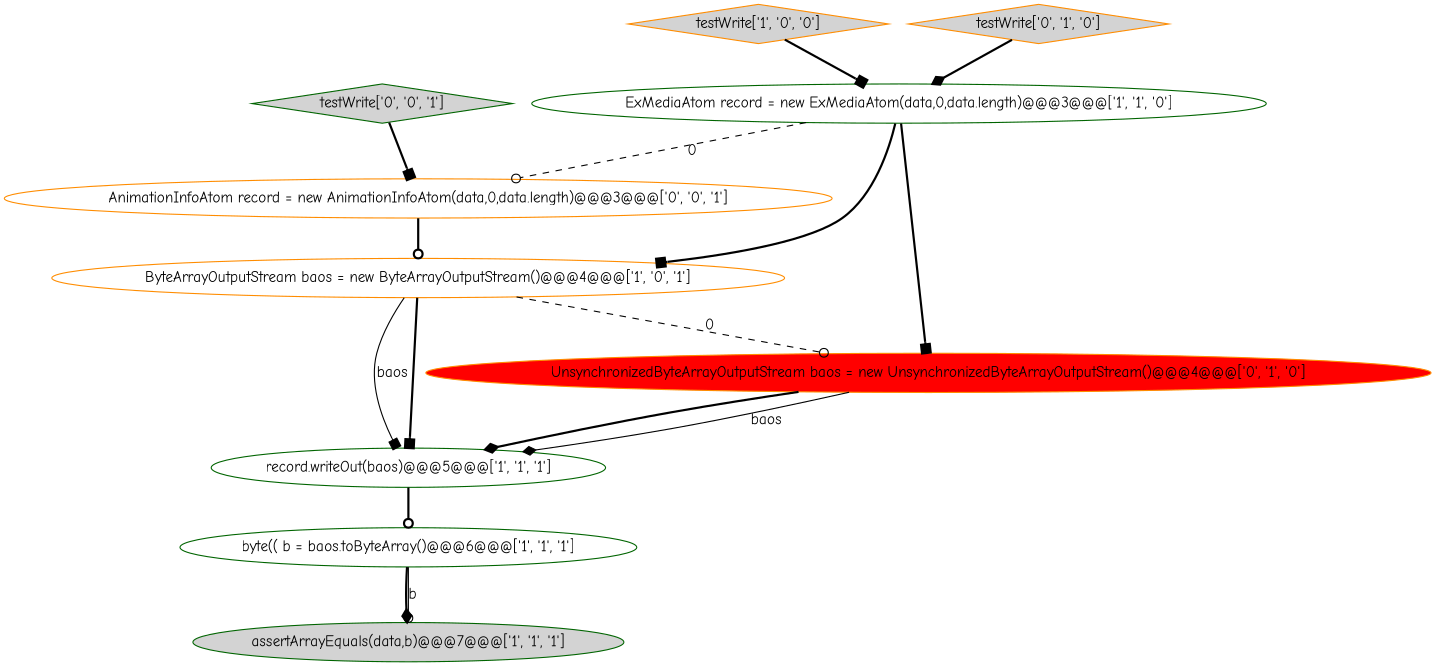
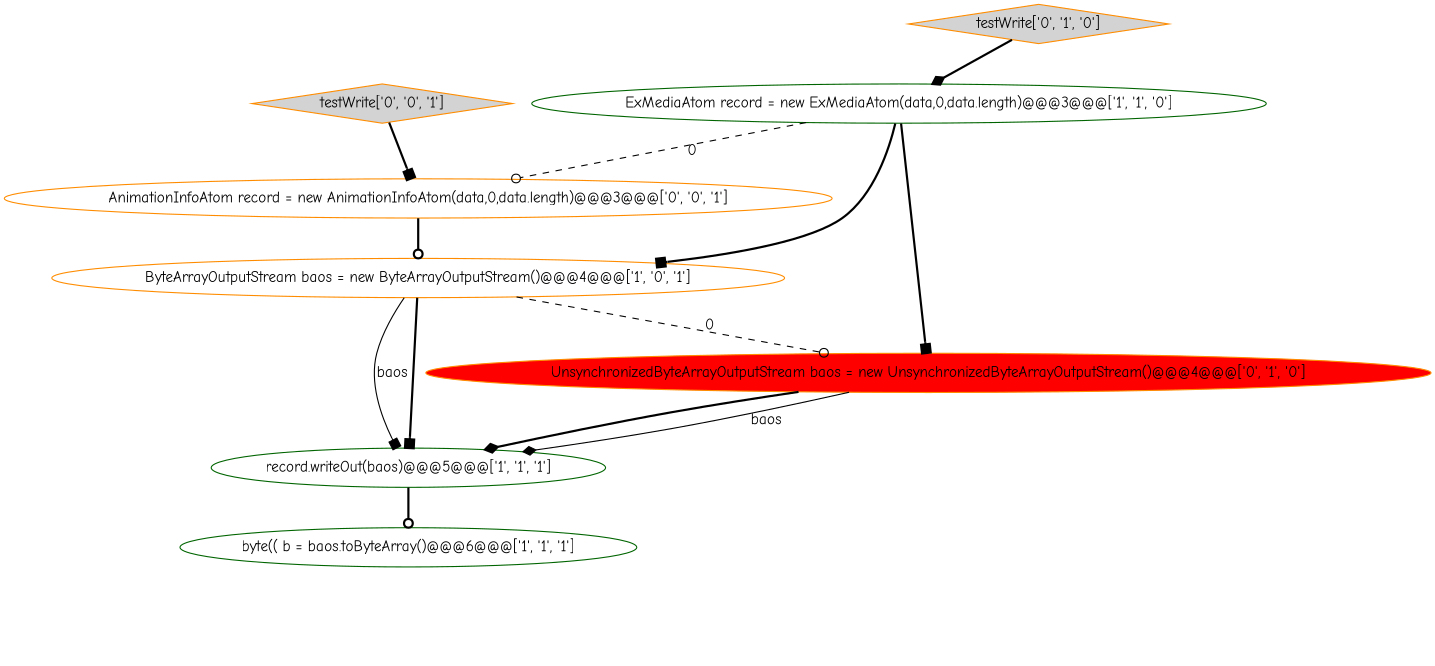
  digraph {
    fontname="Comic Neue"
    node [color=darkorange fillcolor=white fontname="Comic Neue" shape=ellipse style=filled]
    edge [arrowhead=box fontname="Comic Neue" style=bold]
-   n1 [fillcolor=lightgray label="testWrite['1', '0', '0']" shape=diamond]
    n2 [color=darkgreen label="ExMediaAtom record = new ExMediaAtom(data,0,data.length)@@@3@@@['1', '1', '0']"]
    n3 [label="AnimationInfoAtom record = new AnimationInfoAtom(data,0,data.length)@@@3@@@['0', '0', '1']"]
    n4 [label="ByteArrayOutputStream baos = new ByteArrayOutputStream()@@@4@@@['1', '0', '1']"]
    n5 [fillcolor=red label="UnsynchronizedByteArrayOutputStream baos = new UnsynchronizedByteArrayOutputStream()@@@4@@@['0', '1', '0']"]
    n6 [color=darkgreen label="record.writeOut(baos)@@@5@@@['1', '1', '1']"]
    n7 [color=darkgreen label="byte(( b = baos.toByteArray()@@@6@@@['1', '1', '1']"]
-   n8 [color=darkgreen fillcolor=lightgray label="assertArrayEquals(data,b)@@@7@@@['1', '1', '1']"]
    n9 [fillcolor=lightgray label="testWrite['0', '1', '0']" shape=diamond]
-   n10 [color=darkgreen fillcolor=lightgray label="testWrite['0', '0', '1']" shape=diamond]
-   n1 -> n2
+   n10 [fillcolor=lightgray label="testWrite['0', '0', '1']" shape=diamond]
    n2 -> n3 [arrowhead=odot label=0 style=dashed]
    n2 -> n4
    n2 -> n5
    n3 -> n4 [arrowhead=odot]
    n4 -> n5 [arrowhead=odot label=0 style=dashed]
    n4 -> n6
    n4 -> n6 [label=baos style=solid]
    n5 -> n6 [arrowhead=diamond label=baos style=solid]
    n5 -> n6 [arrowhead=diamond]
    n6 -> n7 [arrowhead=odot]
-   n7 -> n8 [arrowhead=diamond]
-   n7 -> n8 [arrowhead=odot label=b style=solid]
    n9 -> n2 [arrowhead=diamond]
    n10 -> n3
  }
